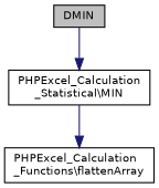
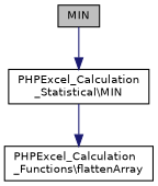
  digraph {
    rankdir=TB
    node [color=black fillcolor=white fontname=Helvetica fontsize=10 shape=record style=filled]
    edge [color=midnightblue fontname=Helvetica fontsize=10 labelfontname=Helvetica labelfontsize=10 style=solid]
-   n1 [fillcolor=grey75 fontcolor=black height=0.2 label=DMIN width=0.4]
+   n1 [fillcolor=grey75 fontcolor=black height=0.2 label=MIN width=0.4]
    n2 [height=0.2 label="PHPExcel_Calculation\l_Statistical\\MIN" width=0.4]
    n3 [height=0.2 label="PHPExcel_Calculation\l_Functions\\flattenArray" width=0.4]
    n1 -> n2
    n2 -> n3
  }
